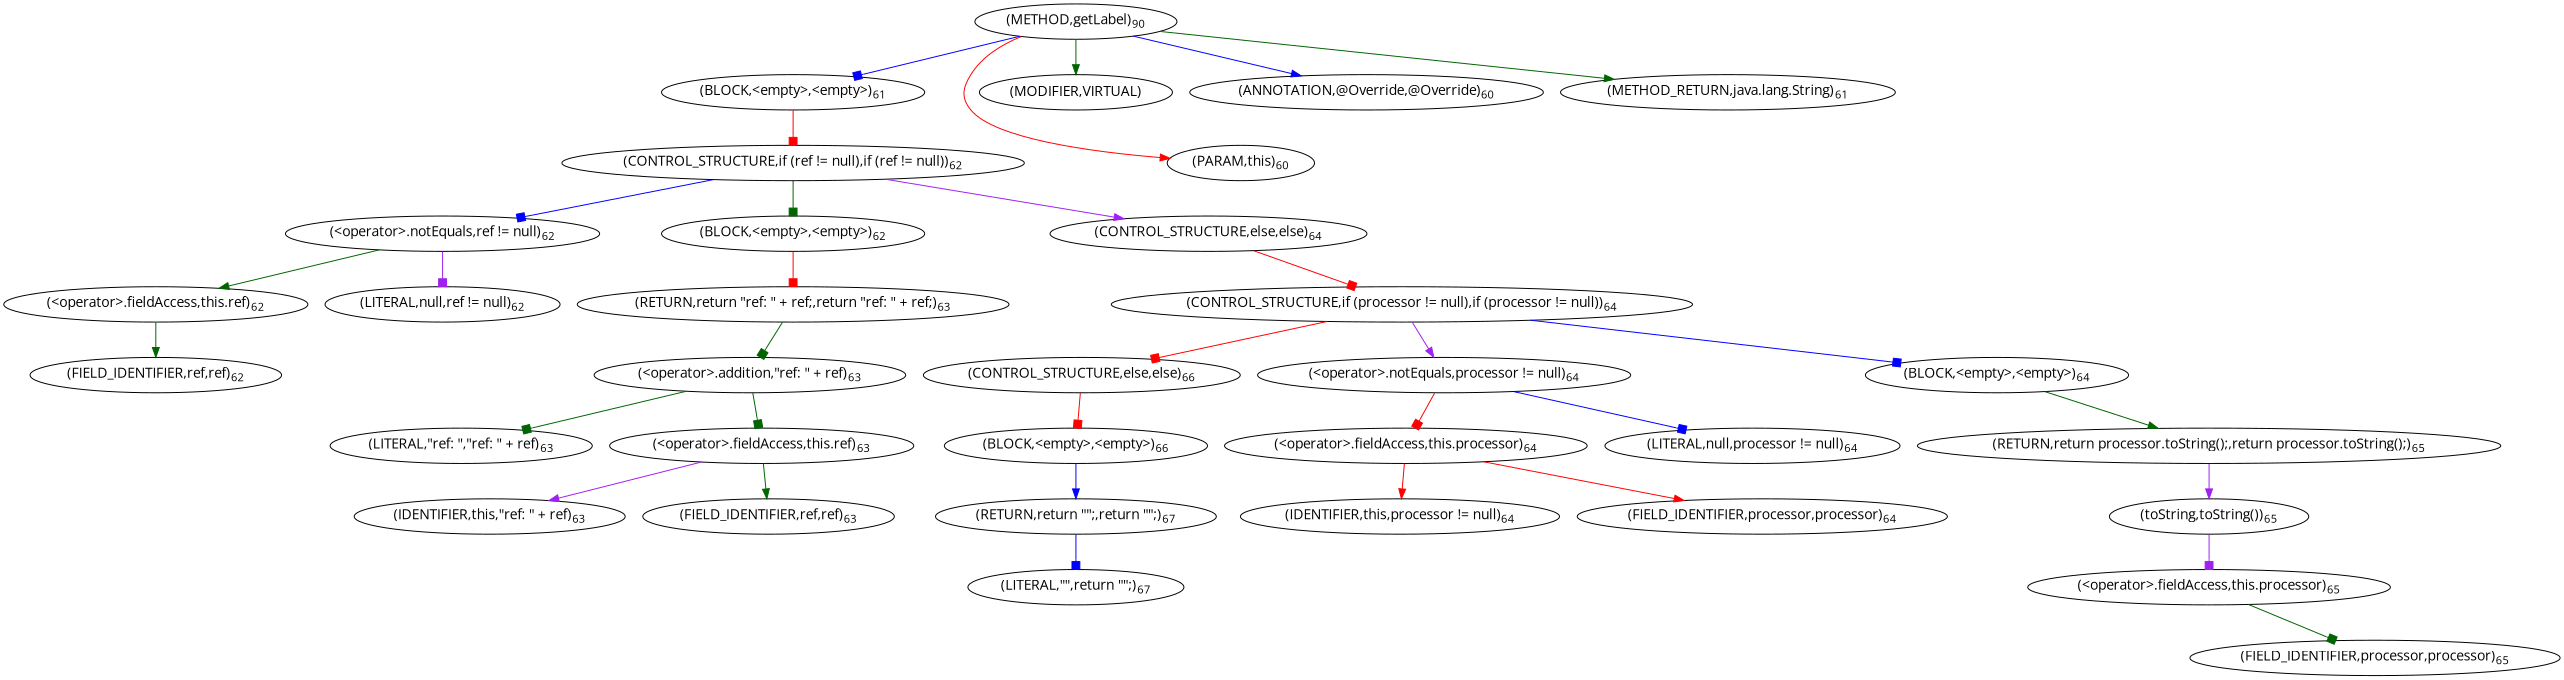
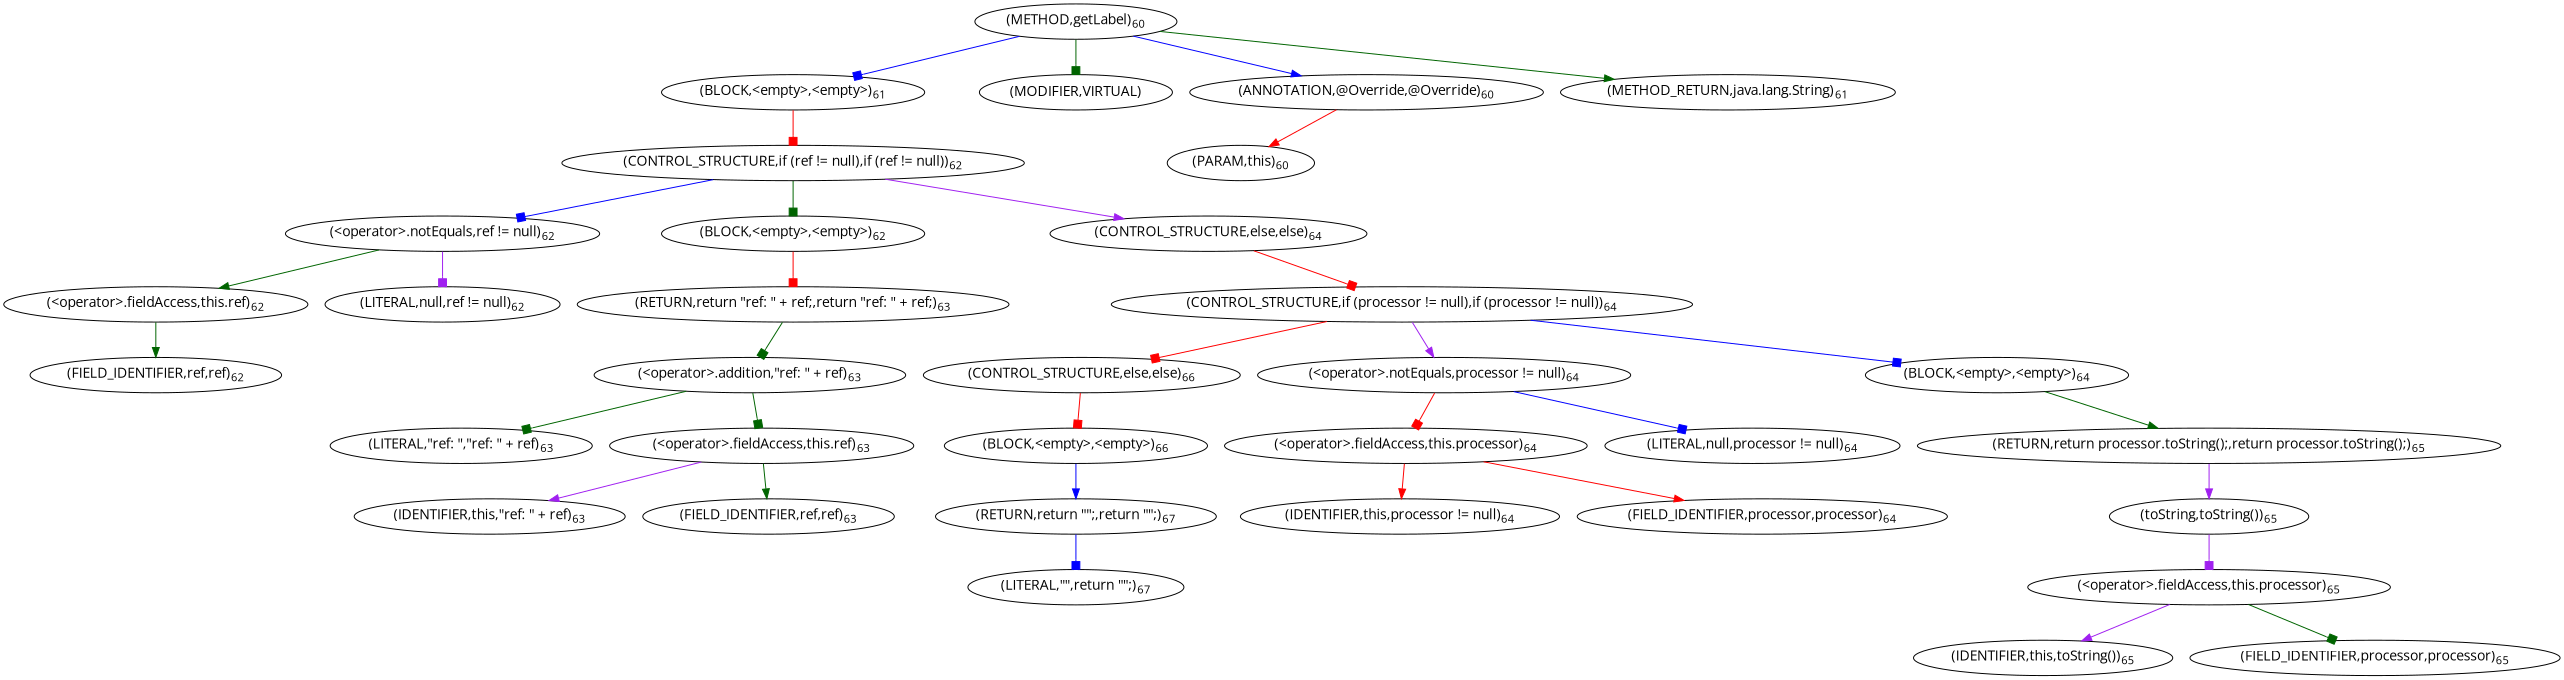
  digraph {
    fontname="Open Sans"
    node [fontname="Open Sans"]
    edge [arrowhead=box color=darkgreen fontname="Open Sans"]
-   n1 [label=<(METHOD,getLabel)<SUB>90</SUB>>]
+   n1 [label=<(METHOD,getLabel)<SUB>60</SUB>>]
    n2 [label=<(PARAM,this)<SUB>60</SUB>>]
    n3 [label=<(BLOCK,&lt;empty&gt;,&lt;empty&gt;)<SUB>61</SUB>>]
    n4 [label=<(MODIFIER,VIRTUAL)>]
    n5 [label=<(ANNOTATION,@Override,@Override)<SUB>60</SUB>>]
    n6 [label=<(METHOD_RETURN,java.lang.String)<SUB>61</SUB>>]
    n7 [label=<(CONTROL_STRUCTURE,if (ref != null),if (ref != null))<SUB>62</SUB>>]
    n8 [label=<(&lt;operator&gt;.notEquals,ref != null)<SUB>62</SUB>>]
    n9 [label=<(BLOCK,&lt;empty&gt;,&lt;empty&gt;)<SUB>62</SUB>>]
    n10 [label=<(CONTROL_STRUCTURE,else,else)<SUB>64</SUB>>]
    n11 [label=<(&lt;operator&gt;.fieldAccess,this.ref)<SUB>62</SUB>>]
    n12 [label=<(LITERAL,null,ref != null)<SUB>62</SUB>>]
    n13 [label=<(RETURN,return &quot;ref: &quot; + ref;,return &quot;ref: &quot; + ref;)<SUB>63</SUB>>]
    n14 [label=<(CONTROL_STRUCTURE,if (processor != null),if (processor != null))<SUB>64</SUB>>]
    n15 [label=<(FIELD_IDENTIFIER,ref,ref)<SUB>62</SUB>>]
    n16 [label=<(&lt;operator&gt;.addition,&quot;ref: &quot; + ref)<SUB>63</SUB>>]
    n17 [label=<(LITERAL,&quot;ref: &quot;,&quot;ref: &quot; + ref)<SUB>63</SUB>>]
    n18 [label=<(&lt;operator&gt;.fieldAccess,this.ref)<SUB>63</SUB>>]
    n19 [label=<(IDENTIFIER,this,&quot;ref: &quot; + ref)<SUB>63</SUB>>]
    n20 [label=<(FIELD_IDENTIFIER,ref,ref)<SUB>63</SUB>>]
    n21 [label=<(&lt;operator&gt;.notEquals,processor != null)<SUB>64</SUB>>]
    n22 [label=<(BLOCK,&lt;empty&gt;,&lt;empty&gt;)<SUB>64</SUB>>]
    n23 [label=<(CONTROL_STRUCTURE,else,else)<SUB>66</SUB>>]
    n24 [label=<(&lt;operator&gt;.fieldAccess,this.processor)<SUB>64</SUB>>]
    n25 [label=<(LITERAL,null,processor != null)<SUB>64</SUB>>]
    n26 [label=<(RETURN,return processor.toString();,return processor.toString();)<SUB>65</SUB>>]
    n27 [label=<(BLOCK,&lt;empty&gt;,&lt;empty&gt;)<SUB>66</SUB>>]
    n28 [label=<(IDENTIFIER,this,processor != null)<SUB>64</SUB>>]
    n29 [label=<(FIELD_IDENTIFIER,processor,processor)<SUB>64</SUB>>]
    n30 [label=<(toString,toString())<SUB>65</SUB>>]
    n31 [label=<(&lt;operator&gt;.fieldAccess,this.processor)<SUB>65</SUB>>]
+   n32 [label=<(IDENTIFIER,this,toString())<SUB>65</SUB>>]
    n33 [label=<(FIELD_IDENTIFIER,processor,processor)<SUB>65</SUB>>]
    n34 [label=<(RETURN,return &quot;&quot;;,return &quot;&quot;;)<SUB>67</SUB>>]
    n35 [label=<(LITERAL,&quot;&quot;,return &quot;&quot;;)<SUB>67</SUB>>]
-   n1 -> n2 [arrowhead=normal color=red]
+   n5 -> n2 [arrowhead=normal color=red]
    n1 -> n3 [color=blue]
-   n1 -> n4 [arrowhead=normal]
+   n1 -> n4
    n1 -> n5 [arrowhead=normal color=blue]
    n1 -> n6 [arrowhead=normal]
    n3 -> n7 [color=red]
    n7 -> n8 [color=blue]
    n7 -> n9
    n7 -> n10 [arrowhead=normal color=purple]
    n8 -> n11 [arrowhead=normal]
    n8 -> n12 [color=purple]
    n9 -> n13 [color=red]
    n10 -> n14 [color=red]
    n11 -> n15 [arrowhead=normal]
    n13 -> n16
    n14 -> n21 [arrowhead=normal color=purple]
    n14 -> n22 [color=blue]
    n14 -> n23 [color=red]
    n16 -> n17
    n16 -> n18
    n18 -> n19 [arrowhead=normal color=purple]
    n18 -> n20 [arrowhead=normal]
    n21 -> n24 [color=red]
    n21 -> n25 [color=blue]
    n22 -> n26 [arrowhead=normal]
    n23 -> n27 [color=red]
    n24 -> n28 [arrowhead=normal color=red]
    n24 -> n29 [arrowhead=normal color=red]
    n26 -> n30 [arrowhead=normal color=purple]
    n27 -> n34 [arrowhead=normal color=blue]
    n30 -> n31 [color=purple]
+   n31 -> n32 [arrowhead=normal color=purple]
    n31 -> n33
    n34 -> n35 [color=blue]
  }
